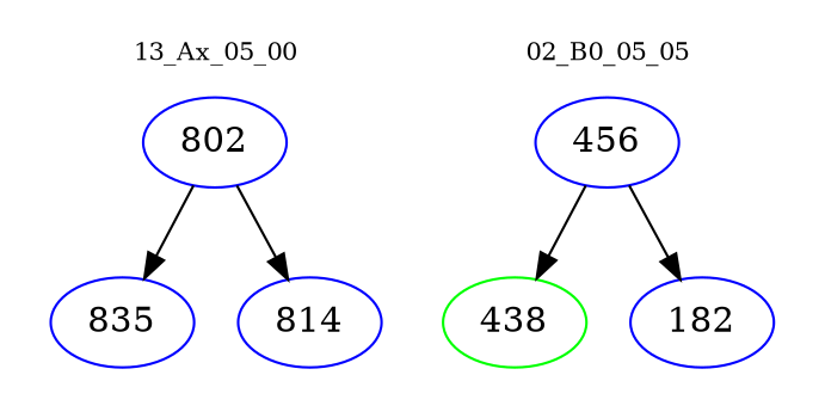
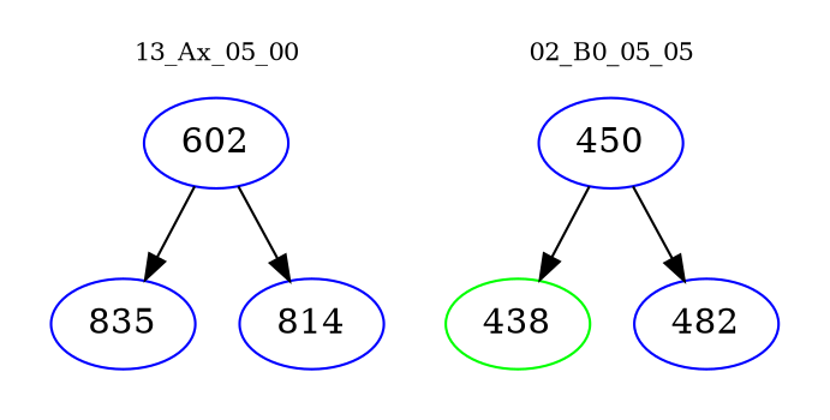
  digraph {
    node [color=blue]
    edge [color=black]
-   n1 [label=802]
+   n1 [label=602]
    n2 [label=835]
    n3 [label=814]
-   n4 [label=456]
+   n4 [label=450]
    n5 [color=green label=438]
-   n6 [label=182]
+   n6 [label=482]
    subgraph cluster_1 {
      color=white
      fontsize=10
      label="13_Ax_05_00"
      n1
      n2
      n3
    }
    subgraph cluster_2 {
      color=white
      fontsize=10
      label="02_B0_05_05"
      n4
      n5
      n6
    }
    n1 -> n2
    n1 -> n3
    n4 -> n5
    n4 -> n6
  }
